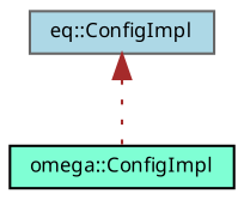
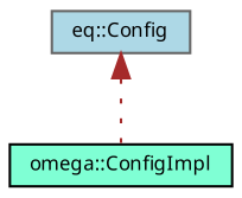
  digraph {
    node [fontname="FreeSans.ttf" fontsize=8 shape=record style=filled]
    n1 [color=black fillcolor=aquamarine fontcolor=black height=0.2 label="omega::ConfigImpl" width=0.4]
-   n2 [color=gray40 height=0.2 label="eq::ConfigImpl" width=0.4 fillcolor=lightblue]
+   n2 [color=gray40 height=0.2 label="eq::Config" width=0.4 fillcolor=lightblue]
    n2 -> n1 [color=brown dir=back fontname="FreeSans.ttf" fontsize=8 labelfontname="FreeSans.ttf" labelfontsize=8 style=dotted]
  }
